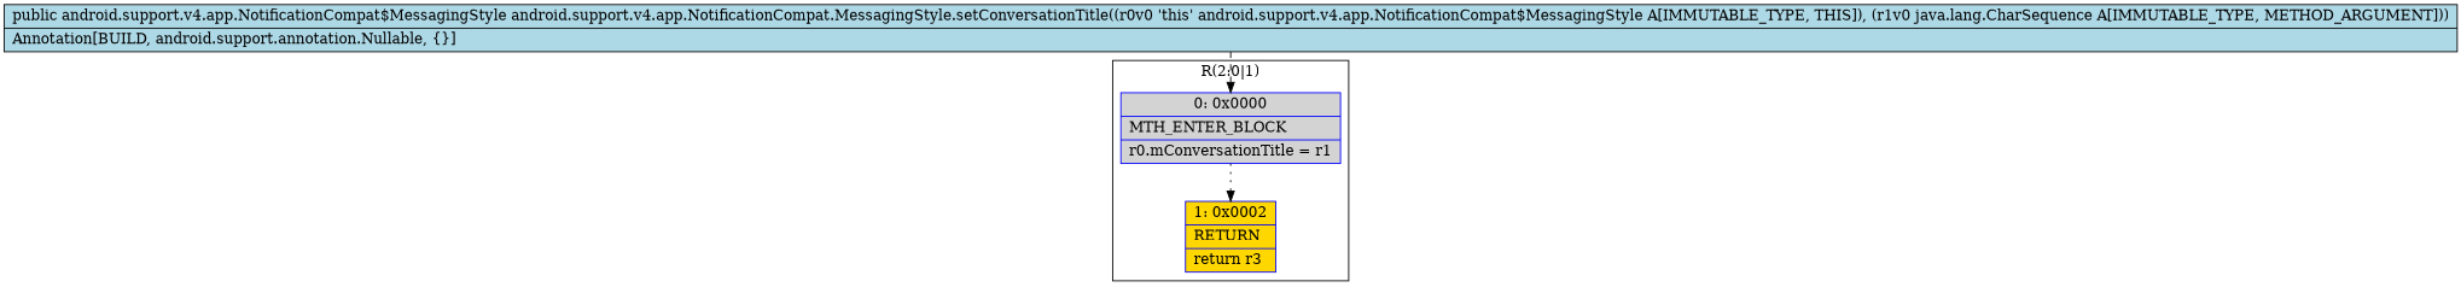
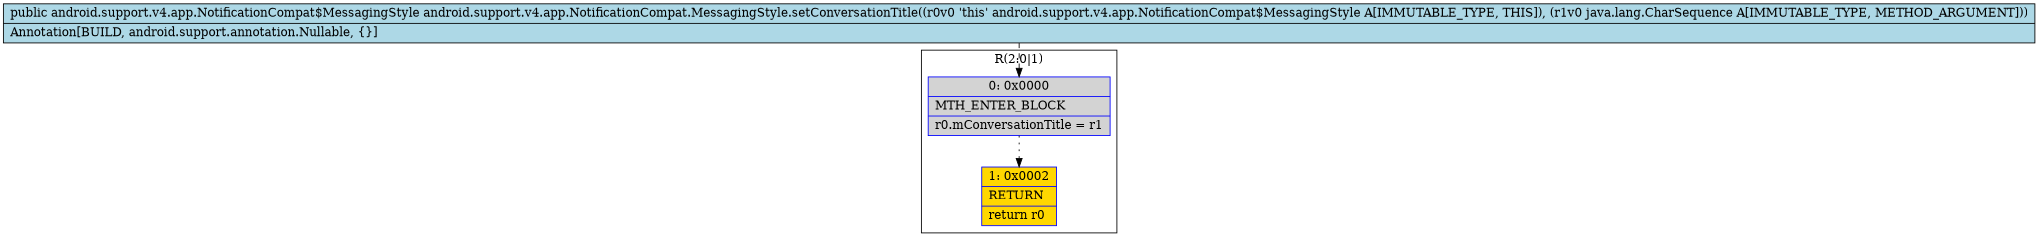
  digraph {
    node [color=blue shape=record style=filled]
    n1 [label="{0\:\ 0x0000|MTH_ENTER_BLOCK\l|r0.mConversationTitle = r1\l}" fillcolor=lightgrey]
-   n2 [label="{1\:\ 0x0002|RETURN\l|return r3\l}" fillcolor=gold]
+   n2 [label="{1\:\ 0x0002|RETURN\l|return r0\l}" fillcolor=gold]
    n3 [label="{public android.support.v4.app.NotificationCompat$MessagingStyle android.support.v4.app.NotificationCompat.MessagingStyle.setConversationTitle((r0v0 'this' android.support.v4.app.NotificationCompat$MessagingStyle A[IMMUTABLE_TYPE, THIS]), (r1v0 java.lang.CharSequence A[IMMUTABLE_TYPE, METHOD_ARGUMENT]))  | Annotation[BUILD, android.support.annotation.Nullable, \{\}]\l}" fillcolor=lightblue color=""]
    subgraph cluster_1 {
      label="R(2:0|1)"
      n1
      n2
    }
    n1 -> n2 [style=dotted]
    n3 -> n1 [style=dashed]
  }
